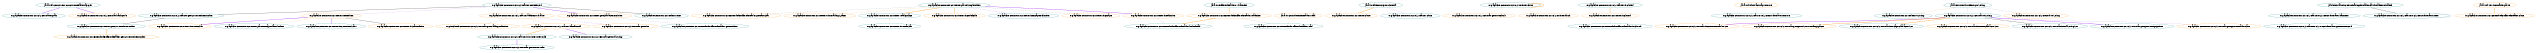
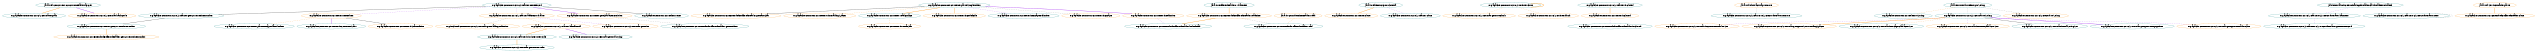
  graph {
    node [color=teal]
    edge [color=darkorange style=bold]
    "java.util.concurrent.ConcurrentHashMap.get"
    "org.apache.commons.csv.CSVFormat.equals"
    "org.apache.commons.csv.CSVFormat.hashCode" [color=darkorange]
    "org.apache.commons.csv.CSVParser.getCurrentLineNumber"
    "org.apache.commons.csv.Lexer.getCurrentLineNumber"
    "org.apache.commons.csv.ExtendedBufferedReader.getCurrentLineNumber" [color=darkorange]
    "org.apache.commons.csv.Lexer.parseSimpleToken"
    "org.apache.commons.csv.Lexer.isEscape" [color=darkorange]
    "org.apache.commons.csv.Lexer.isDelimiter" [color=darkorange]
    "org.apache.commons.csv.ExtendedBufferedReader.getLastChar" [color=darkorange]
    "org.apache.commons.csv.Lexer.trimTrailingSpaces" [color=darkorange]
    "org.apache.commons.csv.Lexer.readEscape"
    "org.apache.commons.csv.Lexer.isEndOfFile" [color=darkorange]
    "org.apache.commons.csv.Lexer.isEscapeDelimiter"
    "org.apache.commons.csv.ExtendedBufferedReader.lookAhead"
-   "org.apache.commons.csv.Lexer.isMetaChar"
+   "org.apache.commons.csv.Lexer.isMetaChar" [color=darkorange]
    "java.io.FileDescriptor.closeAll"
    "org.apache.commons.csv.Lexer.close" [color=darkorange]
    "org.apache.commons.csv.CSVParser.close"
    "org.apache.commons.csv.CSVPrinter.close"
    "org.apache.commons.csv.CSVFormat.getAutoFlush" [color=darkorange]
    "org.apache.commons.csv.CSVPrinter.flush" [color=darkorange]
    "org.apache.commons.csv.CSVParser.isStrictQuoteMode"
    "org.apache.commons.csv.CSVFormat.getQuoteMode"
    "org.apache.commons.csv.ExtendedBufferedReader.isClosed"
    "org.apache.commons.csv.Lexer.isClosed" [color=darkorange]
    "org.apache.commons.csv.CSVParser$CSVRecordIterator.remove"
    "java.util.AbstractMap.remove" [color=darkorange]
    "org.apache.commons.csv.CSVParser.isClosed"
    "java.text.AttributeEntry.toString"
    "org.apache.commons.csv.Token.toString"
    "org.apache.commons.csv.CSVFormat.toString"
    "org.apache.commons.csv.CSVRecord.toString" [color=darkorange]
    "org.apache.commons.csv.CSVFormat.isCommentMarkerSet" [color=darkorange]
    "org.apache.commons.csv.CSVFormat.getIgnoreSurroundingSpaces" [color=darkorange]
    "org.apache.commons.csv.CSVFormat.isEscapeCharacterSet"
    "org.apache.commons.csv.CSVFormat.isQuoteCharacterSet" [color=darkorange]
    "org.apache.commons.csv.CSVFormat.isNullStringSet"
    "org.apache.commons.csv.CSVFormat.getIgnoreEmptyLines"
    "org.apache.commons.csv.CSVFormat.getIgnoreHeaderCase" [color=darkorange]
    "org.apache.commons.csv.CSVParser$CSVRecordIterator.hasNext"
    "org.apache.commons.csv.CSVParser$CSVRecordIterator.getNextRecord"
    "org.apache.commons.csv.Lexer.nextToken" [color=darkorange]
-   "org.apache.commons.csv.Lexer.isQuoteChar" [color=darkorange]
    "org.apache.commons.csv.Lexer.parseEncapsulatedToken"
    "org.apache.commons.csv.Lexer.isCommentStart"
    "org.apache.commons.csv.Lexer.isStartOfLine" [color=darkorange]
    "java.io.BufferedReader$1.hasNext"
    "org.apache.commons.csv.ExtendedBufferedReader.readLine" [color=darkorange]
    "org.apache.commons.csv.ExtendedBufferedReader.read"
    "java.io.Console$LineReader.read" [color=darkorange]
    "java.util.ServiceLoader.parse" [color=darkorange]
    "org.apache.commons.csv.ExtendedBufferedReader.close" [color=darkorange]
    n54 [color=darkorange label="org.isClosed.commons.csv.CSVFormat.getTrailingDelimiter"]
    "org.apache.commons.csv.CSVParser.addRecordValue" [color=darkorange]
    "org.apache.commons.csv.CSVParser.handleNull" [color=darkorange]
    "org.apache.commons.csv.CSVFormat.getTrim" [color=darkorange]
    "org.apache.commons.csv.CSVFormat.getNullString"
    "org.apache.commons.csv.CSVParser.nextRecord"
    "org.apache.commons.csv.Lexer.getCharacterPosition" [color=darkorange]
    "org.apache.commons.csv.Token.reset"
    "org.apache.commons.csv.ExtendedBufferedReader.getPosition"
    "jdk.internal.misc.TerminatingThreadLocal.threadTerminated"
    "org.apache.commons.csv.CSVParser$CSVRecordIterator.next"
-   "java.util.concurrent.ConcurrentHashMap.get" -- "org.apache.commons.csv.CSVFormat.equals" [color=purple]
+   "java.util.concurrent.ConcurrentHashMap.get" -- "org.apache.commons.csv.CSVFormat.equals"
    "java.util.concurrent.ConcurrentHashMap.get" -- "org.apache.commons.csv.CSVFormat.hashCode" [color=purple]
    "org.apache.commons.csv.CSVParser.getCurrentLineNumber" -- "org.apache.commons.csv.Lexer.getCurrentLineNumber" [color=gray40]
    "org.apache.commons.csv.Lexer.getCurrentLineNumber" -- "org.apache.commons.csv.ExtendedBufferedReader.getCurrentLineNumber"
    "org.apache.commons.csv.Lexer.parseSimpleToken" -- "org.apache.commons.csv.Lexer.isEscape" [color=gray40 style=dashed]
    "org.apache.commons.csv.Lexer.parseSimpleToken" -- "org.apache.commons.csv.Lexer.isDelimiter" [color=purple]
-   "org.apache.commons.csv.Lexer.parseSimpleToken" -- "org.apache.commons.csv.ExtendedBufferedReader.getLastChar" [color=gray40 style=dashed]
+   "org.apache.commons.csv.Lexer.parseSimpleToken" -- "org.apache.commons.csv.ExtendedBufferedReader.getLastChar" [color=gray40]
    "org.apache.commons.csv.Lexer.parseSimpleToken" -- "org.apache.commons.csv.Lexer.trimTrailingSpaces" [style=dashed]
    "org.apache.commons.csv.Lexer.parseSimpleToken" -- "org.apache.commons.csv.Lexer.readEscape"
    "org.apache.commons.csv.Lexer.parseSimpleToken" -- "org.apache.commons.csv.Lexer.isEndOfFile"
    "org.apache.commons.csv.Lexer.parseSimpleToken" -- "org.apache.commons.csv.Lexer.isEscapeDelimiter" [color=purple style=dashed]
    "org.apache.commons.csv.Lexer.isDelimiter" -- "org.apache.commons.csv.ExtendedBufferedReader.lookAhead" [color=purple style=dashed]
    "org.apache.commons.csv.Lexer.readEscape" -- "org.apache.commons.csv.Lexer.isMetaChar" [style=dashed]
    "java.io.FileDescriptor.closeAll" -- "org.apache.commons.csv.Lexer.close"
    "java.io.FileDescriptor.closeAll" -- "org.apache.commons.csv.CSVParser.close" [color=purple style=dashed]
    "org.apache.commons.csv.CSVPrinter.close" -- "org.apache.commons.csv.CSVPrinter.close"
    "org.apache.commons.csv.CSVPrinter.close" -- "org.apache.commons.csv.CSVFormat.getAutoFlush" [style=dashed]
    "org.apache.commons.csv.CSVPrinter.close" -- "org.apache.commons.csv.CSVPrinter.flush" [style=dashed]
-   "org.apache.commons.csv.CSVParser.isStrictQuoteMode" -- "org.apache.commons.csv.CSVFormat.getQuoteMode" [color=purple]
+   "org.apache.commons.csv.CSVParser.isStrictQuoteMode" -- "org.apache.commons.csv.CSVFormat.getQuoteMode"
    "org.apache.commons.csv.Lexer.isClosed" -- "org.apache.commons.csv.ExtendedBufferedReader.isClosed" [color=purple style=dashed]
    "java.util.AbstractMap.remove" -- "org.apache.commons.csv.CSVParser$CSVRecordIterator.remove" [color=gray40 style=dashed]
    "org.apache.commons.csv.CSVParser.isClosed" -- "org.apache.commons.csv.Lexer.isClosed"
    "java.text.AttributeEntry.toString" -- "org.apache.commons.csv.Token.toString" [style=dashed]
    "java.text.AttributeEntry.toString" -- "org.apache.commons.csv.CSVFormat.toString" [color=gray40 style=dashed]
    "java.text.AttributeEntry.toString" -- "org.apache.commons.csv.CSVRecord.toString" [color=gray40 style=dashed]
-   "org.apache.commons.csv.CSVFormat.toString" -- "org.apache.commons.csv.CSVFormat.isCommentMarkerSet" [color=purple]
+   "org.apache.commons.csv.CSVFormat.toString" -- "org.apache.commons.csv.CSVFormat.isCommentMarkerSet" [color=purple style=dashed]
    "org.apache.commons.csv.CSVFormat.toString" -- "org.apache.commons.csv.CSVFormat.getIgnoreSurroundingSpaces"
-   "org.apache.commons.csv.CSVFormat.toString" -- "org.apache.commons.csv.CSVFormat.isEscapeCharacterSet"
+   "org.apache.commons.csv.CSVFormat.toString" -- "org.apache.commons.csv.CSVFormat.isEscapeCharacterSet" [style=dashed]
    "org.apache.commons.csv.CSVFormat.toString" -- "org.apache.commons.csv.CSVFormat.isQuoteCharacterSet" [color=purple style=dashed]
    "org.apache.commons.csv.CSVFormat.toString" -- "org.apache.commons.csv.CSVFormat.isNullStringSet" [color=gray40]
    "org.apache.commons.csv.CSVFormat.toString" -- "org.apache.commons.csv.CSVFormat.getIgnoreEmptyLines" [color=purple]
    "org.apache.commons.csv.CSVFormat.toString" -- "org.apache.commons.csv.CSVFormat.getIgnoreHeaderCase" [color=purple style=dashed]
    "org.apache.commons.csv.CSVParser$CSVRecordIterator.hasNext" -- "org.apache.commons.csv.CSVParser$CSVRecordIterator.getNextRecord" [color=purple style=dashed]
-   "org.apache.commons.csv.Lexer.nextToken" -- "org.apache.commons.csv.Lexer.isQuoteChar" [color=purple]
    "org.apache.commons.csv.Lexer.nextToken" -- "org.apache.commons.csv.Lexer.parseEncapsulatedToken" [style=dashed]
    "org.apache.commons.csv.Lexer.nextToken" -- "org.apache.commons.csv.Lexer.isCommentStart" [color=purple]
    "org.apache.commons.csv.Lexer.nextToken" -- "org.apache.commons.csv.Lexer.isStartOfLine" [color=gray40]
    "java.io.BufferedReader$1.hasNext" -- "org.apache.commons.csv.ExtendedBufferedReader.readLine"
    "org.apache.commons.csv.ExtendedBufferedReader.readLine" -- "org.apache.commons.csv.ExtendedBufferedReader.lookAhead"
    "org.apache.commons.csv.ExtendedBufferedReader.readLine" -- "org.apache.commons.csv.ExtendedBufferedReader.read" [color=gray40 style=dashed]
    "java.io.Console$LineReader.read" -- "org.apache.commons.csv.ExtendedBufferedReader.read" [style=dashed]
    "java.util.ServiceLoader.parse" -- "org.apache.commons.csv.ExtendedBufferedReader.close"
    "org.apache.commons.csv.CSVParser.addRecordValue" -- n54 [color=gray40 style=dashed]
    "org.apache.commons.csv.CSVParser.addRecordValue" -- "org.apache.commons.csv.CSVParser.handleNull" [style=dashed]
    "org.apache.commons.csv.CSVParser.addRecordValue" -- "org.apache.commons.csv.CSVFormat.getTrim" [color=purple style=dashed]
    "org.apache.commons.csv.CSVParser.handleNull" -- "org.apache.commons.csv.CSVParser.isStrictQuoteMode"
    "org.apache.commons.csv.CSVParser.handleNull" -- "org.apache.commons.csv.CSVFormat.getNullString" [color=purple]
    "org.apache.commons.csv.CSVParser.nextRecord" -- "org.apache.commons.csv.CSVParser.getCurrentLineNumber" [color=gray40]
    "org.apache.commons.csv.CSVParser.nextRecord" -- "org.apache.commons.csv.Lexer.nextToken" [color=purple style=dashed]
    "org.apache.commons.csv.CSVParser.nextRecord" -- "org.apache.commons.csv.CSVParser.addRecordValue" [color=purple style=dashed]
    "org.apache.commons.csv.CSVParser.nextRecord" -- "org.apache.commons.csv.Lexer.getCharacterPosition" [color=purple]
    "org.apache.commons.csv.CSVParser.nextRecord" -- "org.apache.commons.csv.Token.reset" [color=gray40]
    "org.apache.commons.csv.Lexer.getCharacterPosition" -- "org.apache.commons.csv.ExtendedBufferedReader.getPosition" [color=gray40 style=dashed]
    "jdk.internal.misc.TerminatingThreadLocal.threadTerminated" -- "org.apache.commons.csv.CSVParser$CSVRecordIterator.hasNext" [color=purple style=dashed]
-   "jdk.internal.misc.TerminatingThreadLocal.threadTerminated" -- "org.apache.commons.csv.CSVParser$CSVRecordIterator.next" [color=gray40]
    "org.apache.commons.csv.CSVParser$CSVRecordIterator.next" -- "org.apache.commons.csv.CSVParser$CSVRecordIterator.next" [color=gray40 style=dashed]
  }
